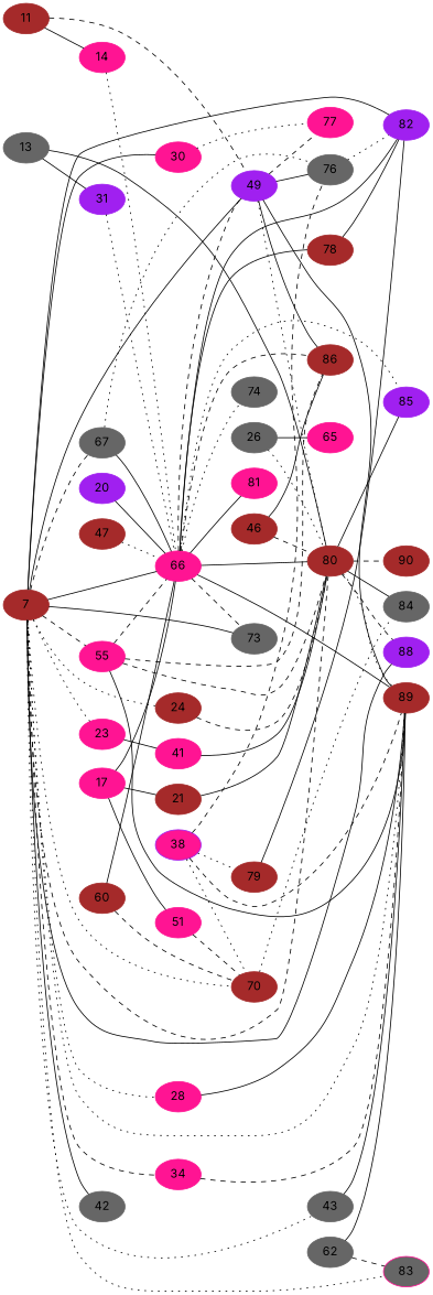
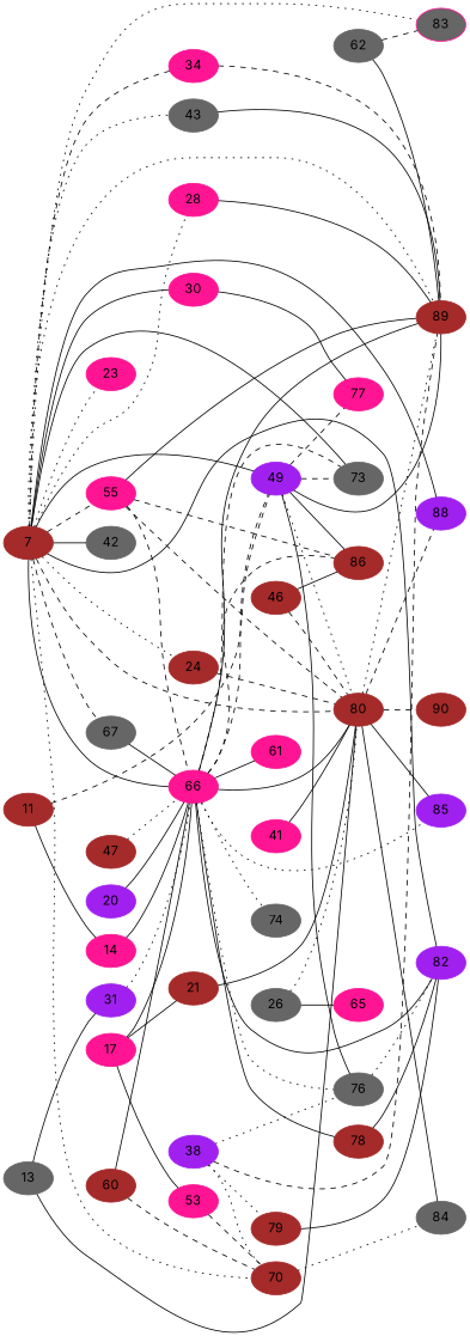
  graph {
    fontname=Inter
    rankdir=LR
    node [color=brown fontname=Inter style=filled]
    edge [fontname=Inter style=solid]
    7 [super="+6"]
    23 [color=deeppink]
    24
    28 [color=deeppink]
    30 [color=deeppink super="+29"]
    34 [color=deeppink]
    42 [color=gray40]
    43 [color=gray40]
    55 [color=deeppink super="+32+45+52"]
    n10 [color=gray40 label=67]
    66 [color=deeppink super="+50+59+10"]
    n12 [color=purple label=49 super="+15+58"]
    70 [super="+49"]
    73 [color=gray40 super="+25+64"]
    80 [super="+57+61+9"]
    82 [color=purple super="+18+54+48"]
    83 [color=deeppink fillcolor=gray40 super="+72"]
    88 [color=purple]
    89 [super="+71+87+44"]
    41 [color=deeppink]
    77 [color=deeppink]
    86 [super="+68+39"]
    76 [color=gray40 super="+75"]
    74 [color=gray40]
    78
-   81 [color=deeppink]
+   81 [color=deeppink label=61]
    85 [color=purple]
    84 [color=gray40]
    90
    11
    14 [color=deeppink]
    13 [color=gray40]
    31 [color=purple]
    17 [color=deeppink]
    21
-   51 [color=deeppink]
+   51 [color=deeppink label=53]
    20 [color=purple]
    26 [color=gray40]
    65 [color=deeppink]
-   38 [color=purple super="+12" fillcolor=deeppink]
+   38 [color=purple super="+12"]
    79
    46
    47
    60
    62 [color=gray40 super="+16"]
    7 -- 23 [style=dotted weight=2]
    7 -- 24 [style=dotted]
    7 -- 28 [style=dotted]
    7 -- 30
    7 -- 34 [style=dashed]
    7 -- 42 [weight=2]
    7 -- 43 [style=dotted]
    7 -- 55 [style=dashed]
    7 -- n10 [style=dashed]
    7 -- 66 [weight=7]
    7 -- n12 [weight=6]
    7 -- 70 [style=dotted weight=3]
    7 -- 73 [weight=3]
    7 -- 80 [style=dashed weight=5]
    7 -- 82 [weight=4]
    7 -- 83 [style=dotted]
    7 -- 88
    7 -- 89 [style=dotted weight=2]
-   23 -- 41
    24 -- 80 [style=dashed]
    28 -- 89
-   30 -- 77 [style=dotted]
+   30 -- 77
    34 -- 89 [style=dashed]
    43 -- 89
    55 -- 66 [style=dashed]
    55 -- 80 [style=dashed weight=2]
    55 -- 89 [weight=2]
    55 -- 86 [style=dashed]
    n10 -- 66
    66 -- n12 [style=dashed weight=11]
    66 -- 73 [style=dashed]
    66 -- 80 [weight=8]
    66 -- 82
    66 -- 89 [weight=7]
    66 -- 86 [style=dashed]
-   n10 -- 76 [style=dotted]
+   66 -- 76 [style=dotted]
    66 -- 74 [style=dotted weight=2]
    66 -- 78
    66 -- 81 [weight=2]
    66 -- 85 [style=dotted]
+   n12 -- 73 [style=dashed]
    n12 -- 80 [style=dotted weight=5]
    n12 -- 89 [weight=2]
    n12 -- 77 [style=dashed]
    n12 -- 86 [weight=2]
    n12 -- 76
    70 -- 84 [style=dotted]
    80 -- 88 [style=dashed]
    80 -- 89 [style=dotted weight=3]
    80 -- 85
    80 -- 84
    80 -- 90 [style=dashed weight=2]
    41 -- 80
    76 -- 82 [style=dotted]
    78 -- 82
    11 -- n12 [style=dashed weight=2]
    11 -- 14
-   14 -- 66 [style=dotted]
+   14 -- 66
    13 -- 80
    13 -- 31
    31 -- 66 [style=dotted weight=2]
    17 -- 66 [weight=2]
    17 -- 21
    17 -- 51
    21 -- 80
    51 -- 70 [style=dashed]
    20 -- 66 [weight=2]
    26 -- 80 [style=dotted weight=2]
    26 -- 65
    38 -- 70 [style=dotted]
    38 -- 89 [style=dashed weight=2]
-   38 -- 76 [style=dashed]
+   38 -- 76 [style=dotted]
    38 -- 79 [style=dotted]
    79 -- 82
    46 -- 80 [style=dashed]
    46 -- 86
    47 -- 66 [style=dotted]
    60 -- 66
    60 -- 70 [style=dashed]
    62 -- 83 [style=dashed]
    62 -- 89 [weight=2]
  }
